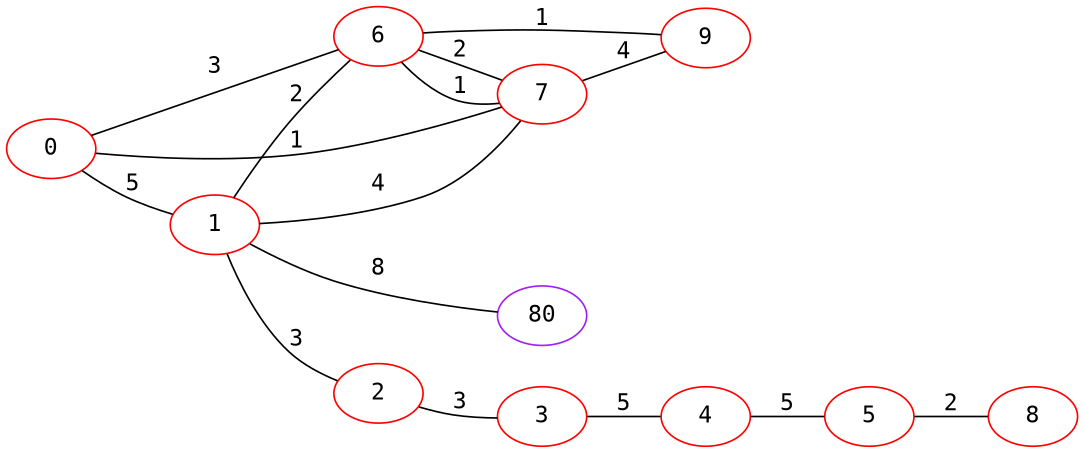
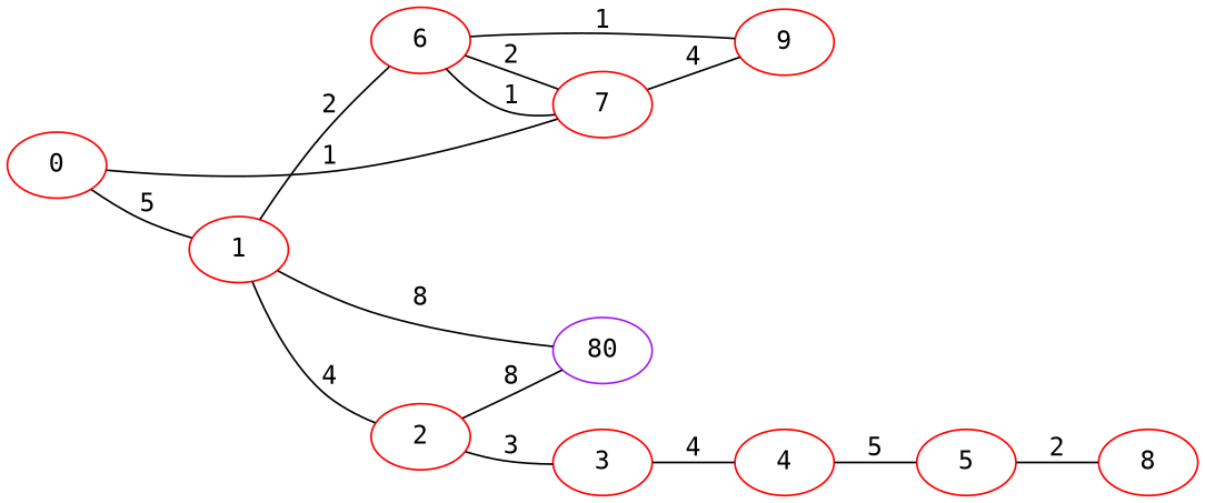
  graph {
    fontname="DejaVu Sans Mono"
    rankdir=LR
    node [color=red fontname="DejaVu Sans Mono" weight=1]
    edge [fontname="DejaVu Sans Mono"]
    0
    1
    6
    7
    2
    n6 [color=purple label=80 weight=4]
    9
    3
    4
    5
    8
    0 -- 1 [label=5]
-   0 -- 6 [label=3]
    0 -- 7 [label=1]
    1 -- 6 [label=2]
-   1 -- 7 [label=4]
-   1 -- 2 [label=3]
+   1 -- 2 [label=4]
    1 -- n6 [label=8]
    6 -- 7 [label=2]
    6 -- 7 [label=1]
    6 -- 9 [label=1]
    7 -- 9 [label=4]
+   2 -- n6 [label=8]
    2 -- 3 [label=3]
-   3 -- 4 [label=5]
+   3 -- 4 [label=4]
    4 -- 5 [label=5]
    5 -- 8 [label=2]
  }
